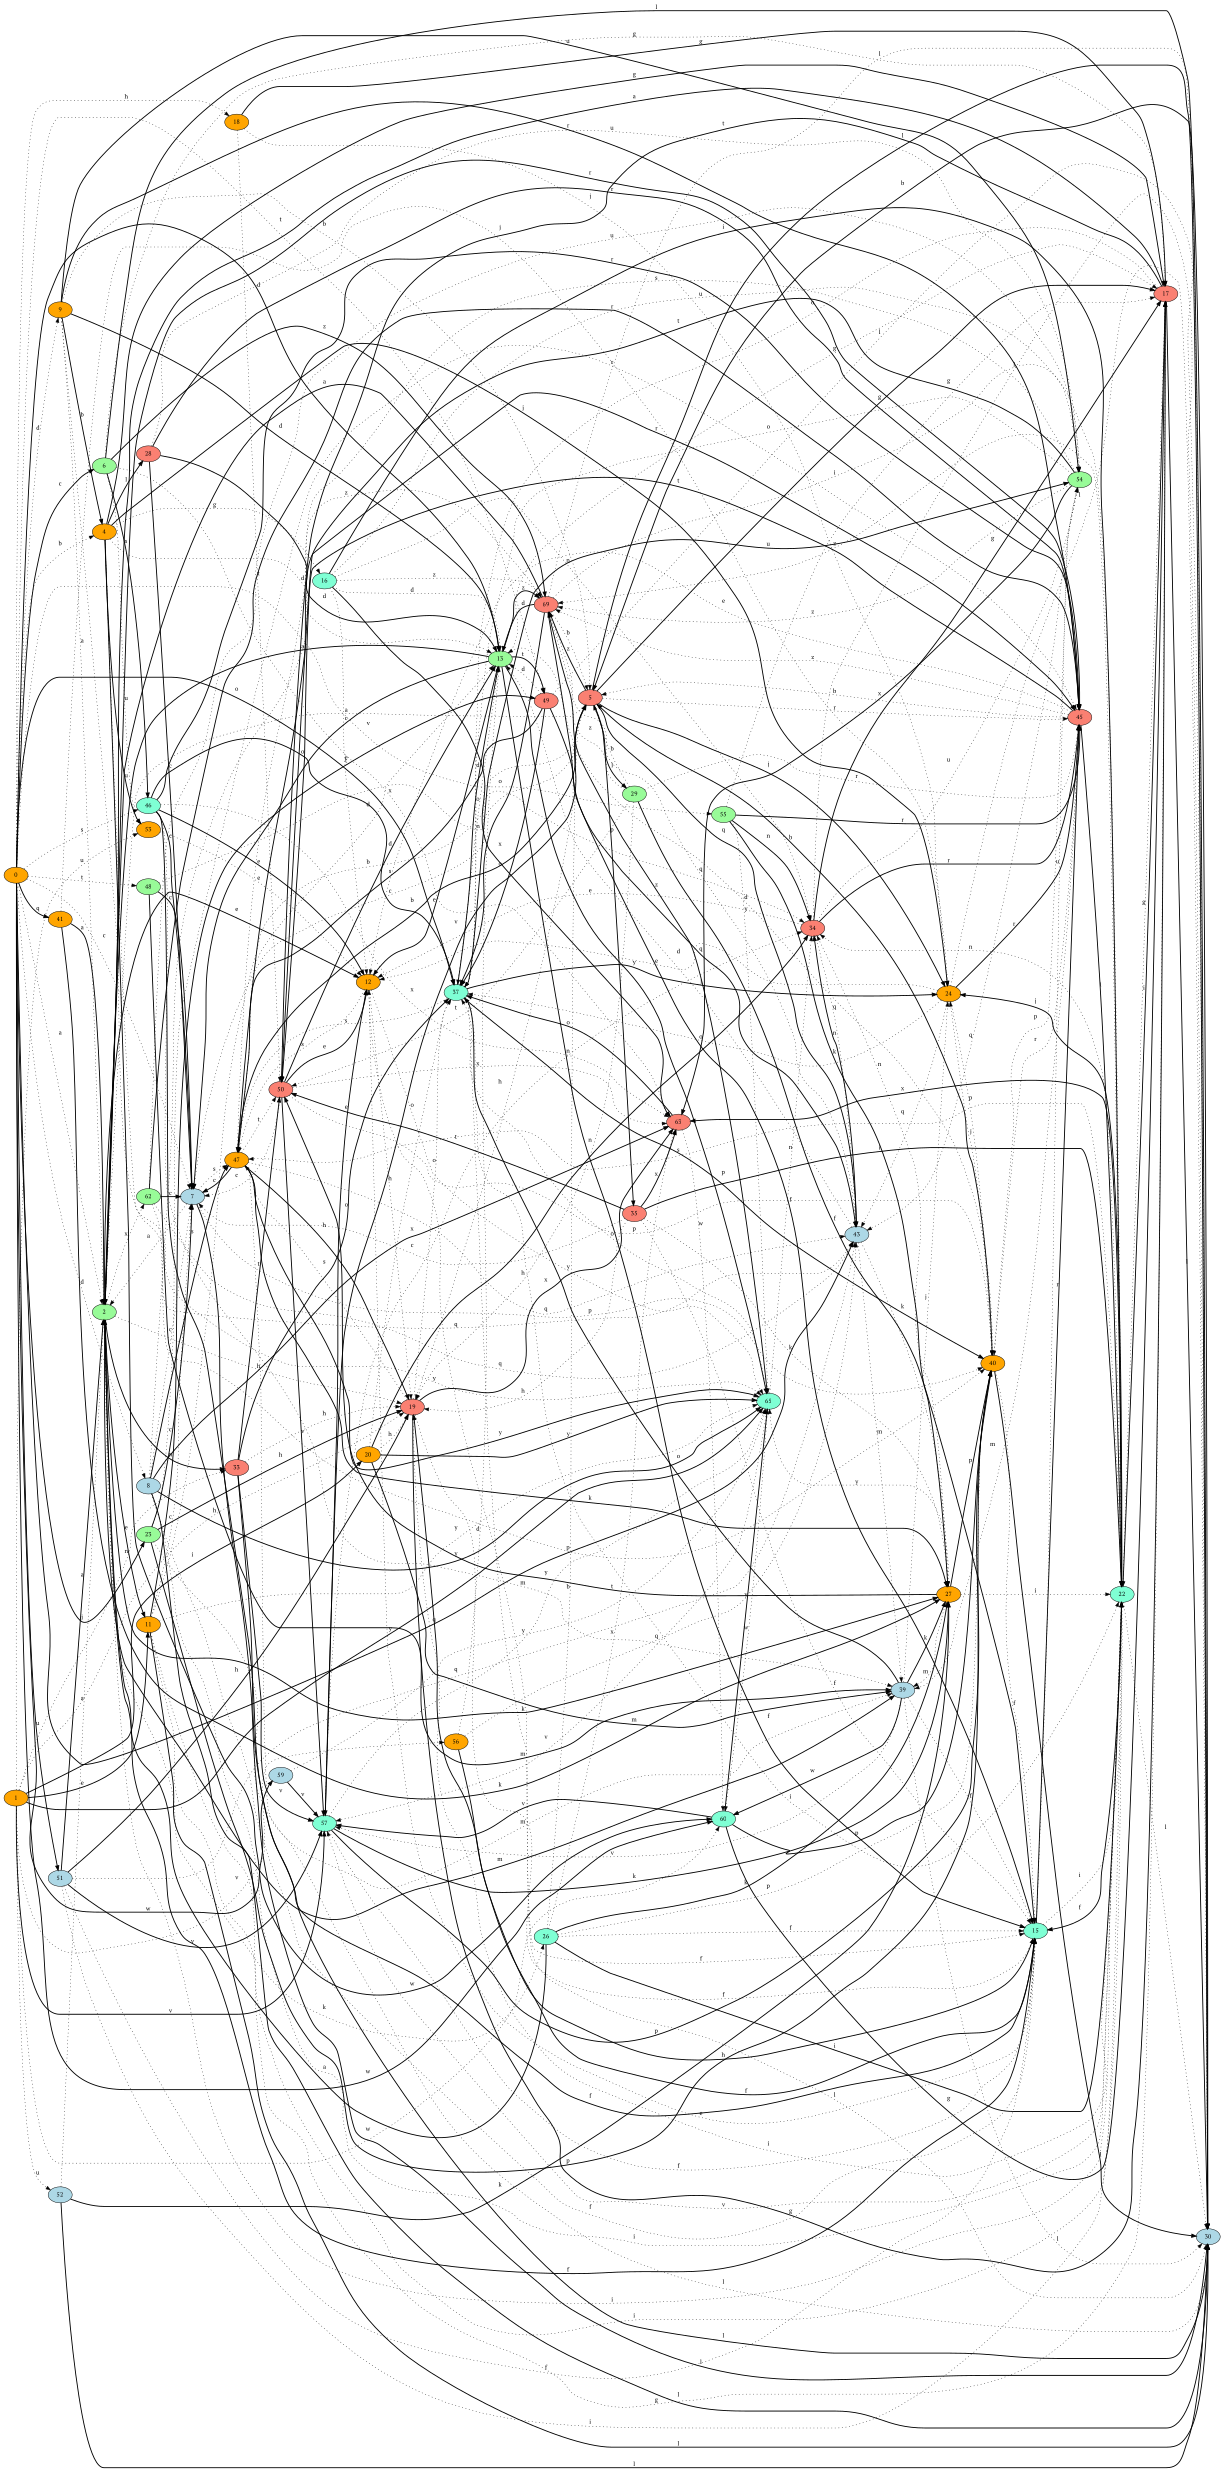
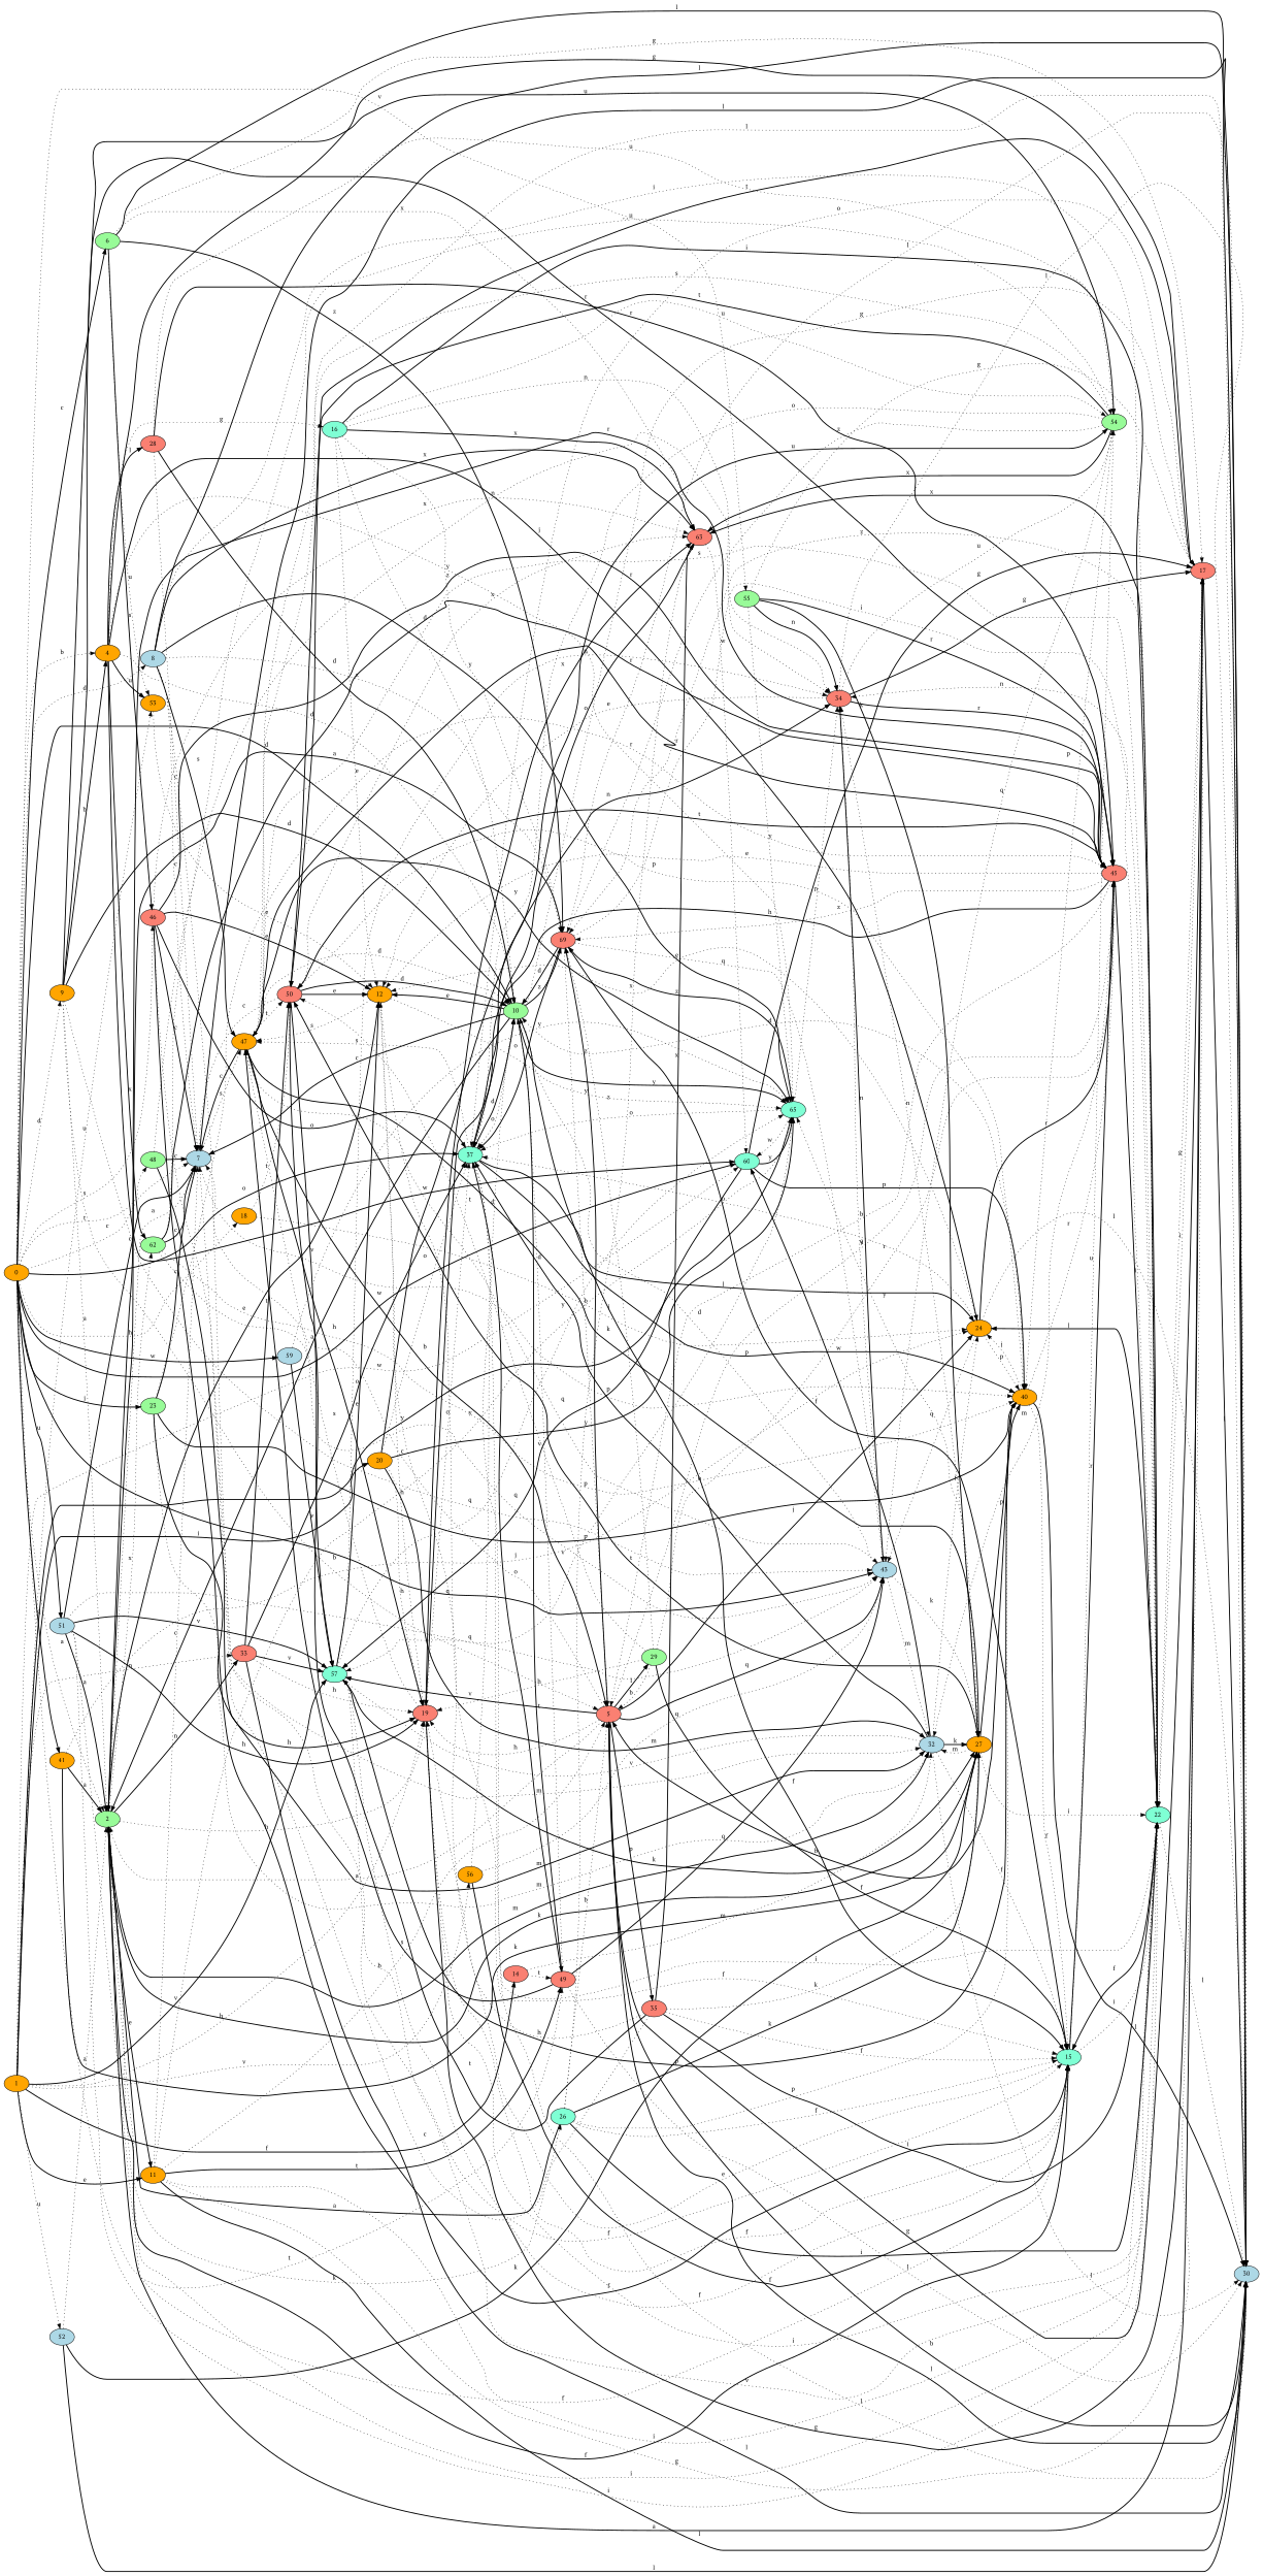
  strict digraph {
    fontname="PT Serif"
    rankdir=LR
    node [fillcolor=orange fontname="PT Serif" style=filled]
    edge [fontname="PT Serif" style=dotted]
    2 [fillcolor=palegreen]
    0
    4
    6 [fillcolor=palegreen]
    7 [fillcolor=lightblue]
    8 [fillcolor=lightblue]
    9
-   10 [fillcolor=palegreen label=13]
+   10 [fillcolor=palegreen]
    18
    23 [fillcolor=palegreen]
    37 [fillcolor=aquamarine]
    41
    43 [fillcolor=lightblue]
-   46 [fillcolor=aquamarine]
+   46 [fillcolor=salmon]
    48 [fillcolor=palegreen]
    49 [fillcolor=salmon]
    51 [fillcolor=lightblue]
    55 [fillcolor=palegreen]
    59 [fillcolor=lightblue]
    60 [fillcolor=aquamarine]
    11
    19 [fillcolor=salmon]
    33 [fillcolor=salmon]
    12
    15 [fillcolor=aquamarine]
    22 [fillcolor=aquamarine]
    26 [fillcolor=aquamarine]
    27
-   32 [fillcolor=lightblue label=39]
+   32 [fillcolor=lightblue]
    45 [fillcolor=salmon]
    62 [fillcolor=palegreen]
    53
    65 [fillcolor=aquamarine]
    16 [fillcolor=aquamarine]
    17 [fillcolor=salmon]
    24
    28 [fillcolor=salmon]
    30 [fillcolor=lightblue]
    69 [fillcolor=salmon]
    63 [fillcolor=salmon]
    40
    47
    5 [fillcolor=salmon]
    54 [fillcolor=palegreen]
    50 [fillcolor=salmon]
    34 [fillcolor=salmon]
    57 [fillcolor=aquamarine]
    1
+   14 [fillcolor=salmon]
    20
    52 [fillcolor=lightblue]
    56
    29 [fillcolor=palegreen]
    n54 [fillcolor=salmon label=35]
    2 -> 11 [label=e style=bold]
    2 -> 19 [label=h]
    2 -> 33 [label=n style=bold]
    2 -> 12 [label=e style=bold]
    2 -> 15 [label=f style=bold]
    2 -> 22 [label=i]
    2 -> 26 [label=k]
    2 -> 27 [label=k style=bold]
    2 -> 32 [label=m style=bold]
    2 -> 45 [label=r style=bold]
    2 -> 62 [label=x]
    0 -> 2 [label=a]
    0 -> 4 [label=b]
    0 -> 6 [label=c style=bold]
    0 -> 7 [label=c]
    0 -> 8 [label=d]
    0 -> 9 [label=d]
    0 -> 10 [label=d style=bold]
    0 -> 18 [label=h]
    0 -> 23 [label=j style=bold]
    0 -> 37 [label=o style=bold]
    0 -> 41 [label=q style=bold]
    0 -> 43 [label=q style=bold]
    0 -> 46 [label=s]
    0 -> 48 [label=t]
    0 -> 49 [label=t]
    0 -> 51 [label=u style=bold]
    0 -> 55 [label=v]
    0 -> 59 [label=w style=bold]
    0 -> 60 [label=w style=bold]
    4 -> 10 [label=d]
    4 -> 60 [label=w style=bold]
+   4 -> 62 [label=x style=bold]
    4 -> 53 [label=u style=bold]
    4 -> 65 [label=y]
    4 -> 16 [label=g]
    4 -> 17 [label=g style=bold]
    4 -> 24 [label=j style=bold]
    4 -> 28 [label=l style=bold]
    6 -> 46 [label=s style=bold]
    6 -> 53 [label=u]
    6 -> 17 [label=g]
    6 -> 30 [label=l style=bold]
    6 -> 69 [label=z style=bold]
    6 -> 63 [label=x]
    7 -> 2 [label=a]
    7 -> 30 [label=l style=bold]
    7 -> 40 [label=p]
    7 -> 47 [label=s]
    8 -> 7 [label=c]
    8 -> 15 [label=f]
    8 -> 22 [label=i]
    8 -> 65 [label=y style=bold]
    8 -> 30 [label=l style=bold]
    8 -> 69 [label=z]
    8 -> 63 [label=x style=bold]
    8 -> 47 [label=s style=bold]
    9 -> 2 [label=a]
    9 -> 4 [label=b style=bold]
    9 -> 10 [label=d style=bold]
    9 -> 43 [label=q]
    9 -> 45 [label=r style=bold]
    9 -> 5 [label=b]
    9 -> 54 [label=u style=bold]
    10 -> 2 [label=a style=bold]
    10 -> 7 [label=c style=bold]
    10 -> 37 [label=o]
    10 -> 49 [label=t style=bold]
    10 -> 12 [label=e style=bold]
    10 -> 15 [label=f style=bold]
    10 -> 65 [label=y style=bold]
    10 -> 17 [label=g]
    10 -> 69 [label=z style=bold]
-   18 -> 17 [label=g style=bold]
    18 -> 24 [label=j]
    18 -> 50 [label=t]
    23 -> 7 [label=c style=bold]
    23 -> 19 [label=h style=bold]
    23 -> 32 [label=m]
    23 -> 45 [label=r]
    23 -> 40 [label=p style=bold]
    37 -> 10 [label=d style=bold]
    37 -> 22 [label=i]
    37 -> 24 [label=j style=bold]
    37 -> 30 [label=l]
    37 -> 40 [label=p style=bold]
    37 -> 47 [label=s]
    37 -> 54 [label=u style=bold]
    41 -> 2 [label=a style=bold]
    41 -> 27 [label=k style=bold]
    41 -> 24 [label=j]
    43 -> 10 [label=d]
    43 -> 27 [label=k]
    43 -> 32 [label=m]
    43 -> 34 [label=n style=bold]
    46 -> 7 [label=c style=bold]
    46 -> 37 [label=o style=bold]
    46 -> 12 [label=e style=bold]
    46 -> 15 [label=f style=bold]
    46 -> 32 [label=m]
    46 -> 45 [label=r style=bold]
    46 -> 63 [label=x]
    48 -> 7 [label=c style=bold]
    48 -> 32 [label=m style=bold]
    48 -> 34 [label=n]
    49 -> 10 [label=d]
    49 -> 37 [label=o style=bold]
    49 -> 43 [label=q style=bold]
    49 -> 30 [label=l]
    49 -> 47 [label=s style=bold]
    51 -> 2 [label=a style=bold]
+   51 -> 7 [label=c style=bold]
    51 -> 43 [label=q]
    51 -> 19 [label=h style=bold]
    51 -> 15 [label=f]
    51 -> 22 [label=i]
    51 -> 57 [label=v style=bold]
    55 -> 27 [label=k style=bold]
    55 -> 45 [label=r style=bold]
    55 -> 65 [label=y]
    55 -> 17 [label=g]
    55 -> 34 [label=n style=bold]
    59 -> 65 [label=y]
    59 -> 57 [label=v style=bold]
    60 -> 65 [label=y style=bold]
    60 -> 17 [label=g style=bold]
    60 -> 40 [label=p style=bold]
    60 -> 57 [label=v style=bold]
    11 -> 7 [label=c]
    11 -> 49 [label=t style=bold]
    11 -> 22 [label=i]
    11 -> 65 [label=y]
    11 -> 17 [label=g]
    11 -> 30 [label=l style=bold]
    11 -> 5 [label=b]
    19 -> 37 [label=o]
    19 -> 15 [label=f]
    19 -> 22 [label=i]
    19 -> 17 [label=g style=bold]
    19 -> 63 [label=x style=bold]
    19 -> 47 [label=s]
    33 -> 37 [label=o style=bold]
    33 -> 19 [label=h]
    33 -> 30 [label=l style=bold]
    33 -> 50 [label=t style=bold]
    33 -> 57 [label=v style=bold]
    12 -> 19 [label=h]
    12 -> 15 [label=f]
    12 -> 65 [label=y]
    12 -> 47 [label=s]
-   15 -> 19 [label=h style=bold]
+   45 -> 19 [label=h style=bold]
    15 -> 12 [label=e]
    15 -> 22 [label=i]
    15 -> 45 [label=r style=bold]
    15 -> 54 [label=u]
    22 -> 15 [label=f style=bold]
    22 -> 17 [label=g]
    22 -> 24 [label=j style=bold]
    22 -> 30 [label=l]
    22 -> 69 [label=z]
    22 -> 63 [label=x style=bold]
    22 -> 47 [label=s]
    22 -> 34 [label=n]
    22 -> 57 [label=v]
    26 -> 2 [label=a style=bold]
    26 -> 15 [label=f]
    26 -> 22 [label=i style=bold]
    26 -> 27 [label=k style=bold]
    26 -> 63 [label=x]
    26 -> 40 [label=p]
    26 -> 5 [label=b]
    27 -> 22 [label=i]
    27 -> 32 [label=m]
    27 -> 65 [label=y]
    27 -> 40 [label=p style=bold]
    27 -> 50 [label=t style=bold]
    27 -> 34 [label=n]
    32 -> 37 [label=o style=bold]
    32 -> 60 [label=w style=bold]
    32 -> 15 [label=f]
    32 -> 27 [label=k style=bold]
    32 -> 24 [label=j]
    32 -> 30 [label=l]
    32 -> 57 [label=v]
    45 -> 12 [label=e]
    45 -> 22 [label=i style=bold]
    45 -> 32 [label=m]
    45 -> 69 [label=z]
    45 -> 5 [label=b]
    45 -> 50 [label=t style=bold]
    62 -> 7 [label=c style=bold]
    62 -> 43 [label=q]
    62 -> 45 [label=r style=bold]
    62 -> 40 [label=p]
    62 -> 54 [label=u]
    53 -> 12 [label=e]
    65 -> 37 [label=o]
    65 -> 60 [label=w]
    65 -> 69 [label=z style=bold]
    65 -> 34 [label=n]
    65 -> 57 [label=v]
    16 -> 10 [label=d]
    16 -> 12 [label=e]
    16 -> 22 [label=i style=bold]
    16 -> 69 [label=z]
    16 -> 63 [label=x style=bold]
    16 -> 54 [label=u]
    16 -> 34 [label=n]
    17 -> 2 [label=a style=bold]
    17 -> 37 [label=o]
-   17 -> 22 [label=i style=bold]
+   17 -> 22 [label=i]
    17 -> 30 [label=l style=bold]
    17 -> 50 [label=t style=bold]
    24 -> 37 [label=o]
    24 -> 43 [label=q]
    24 -> 12 [label=e]
    24 -> 45 [label=r style=bold]
    24 -> 30 [label=l]
    24 -> 40 [label=p]
-   28 -> 7 [label=c style=bold]
+   28 -> 7 [label=c]
    28 -> 10 [label=d style=bold]
    28 -> 45 [label=r style=bold]
    28 -> 54 [label=u]
    30 -> 5 [label=b style=bold]
    69 -> 2 [label=a style=bold]
    69 -> 10 [label=d style=bold]
    69 -> 37 [label=o style=bold]
    69 -> 43 [label=q]
    69 -> 15 [label=f style=bold]
    69 -> 22 [label=i]
    69 -> 30 [label=l]
    69 -> 5 [label=b]
    63 -> 37 [label=o style=bold]
    63 -> 60 [label=w]
    40 -> 10 [label=d]
    40 -> 15 [label=f]
    40 -> 45 [label=r]
    40 -> 24 [label=j]
    40 -> 30 [label=l style=bold]
    40 -> 5 [label=b style=bold]
    47 -> 7 [label=c style=bold]
    47 -> 10 [label=d]
    47 -> 43 [label=q]
    47 -> 19 [label=h style=bold]
    47 -> 27 [label=k style=bold]
    47 -> 45 [label=r style=bold]
    47 -> 65 [label=y style=bold]
    47 -> 30 [label=l]
    47 -> 5 [label=b style=bold]
    47 -> 50 [label=t]
    5 -> 2 [label=a]
    5 -> 7 [label=c]
    5 -> 43 [label=q style=bold]
    5 -> 19 [label=h]
    5 -> 45 [label=r]
    5 -> 17 [label=g style=bold]
    5 -> 24 [label=j style=bold]
    5 -> 30 [label=l style=bold]
    5 -> 69 [label=z style=bold]
    5 -> 57 [label=v style=bold]
    5 -> 29 [label=l style=bold]
    5 -> n54 [label=p style=bold]
    54 -> 37 [label=o]
    54 -> 43 [label=q]
    54 -> 69 [label=z]
    54 -> 63 [label=x style=bold]
    54 -> 40 [label=p]
    54 -> 47 [label=s]
    54 -> 50 [label=t style=bold]
    50 -> 7 [label=c]
    50 -> 10 [label=d style=bold]
    50 -> 12 [label=e style=bold]
    50 -> 63 [label=x]
    50 -> 40 [label=p]
    50 -> 57 [label=v style=bold]
    34 -> 43 [label=q]
    34 -> 12 [label=e]
    34 -> 45 [label=r style=bold]
    34 -> 17 [label=g style=bold]
    34 -> 30 [label=l]
    34 -> 54 [label=u]
    57 -> 12 [label=e style=bold]
    57 -> 15 [label=f]
    57 -> 27 [label=k style=bold]
    57 -> 65 [label=y]
    57 -> 40 [label=p style=bold]
    57 -> 34 [label=n]
    1 -> 60 [label=w]
    1 -> 11 [label=e style=bold]
    1 -> 19 [label=h]
    1 -> 33 [label=n]
    1 -> 53 [label=u]
    1 -> 65 [label=y style=bold]
    1 -> 57 [label=v style=bold]
+   1 -> 14 [label=f style=bold]
    1 -> 20 [label=i style=bold]
    1 -> 52 [label=u]
    1 -> 56 [label=v]
+   14 -> 49 [label=t]
+   14 -> 32 [label=m]
    20 -> 37 [label=o]
    20 -> 19 [label=h]
    20 -> 32 [label=m style=bold]
    20 -> 65 [label=y style=bold]
    20 -> 34 [label=n style=bold]
    52 -> 2 [label=a]
    52 -> 27 [label=k style=bold]
    52 -> 30 [label=l style=bold]
    56 -> 10 [label=d]
    56 -> 43 [label=q]
    56 -> 15 [label=f style=bold]
    29 -> 19 [label=h]
    29 -> 15 [label=f style=bold]
    29 -> 45 [label=r]
    29 -> 69 [label=z]
    29 -> 5 [label=b]
    29 -> 50 [label=t]
    n54 -> 7 [label=c]
    n54 -> 19 [label=h]
    n54 -> 15 [label=f]
    n54 -> 22 [label=i style=bold]
    n54 -> 27 [label=k]
    n54 -> 63 [label=x style=bold]
    n54 -> 50 [label=t style=bold]
  }
